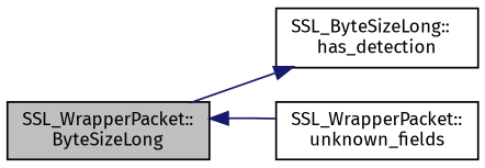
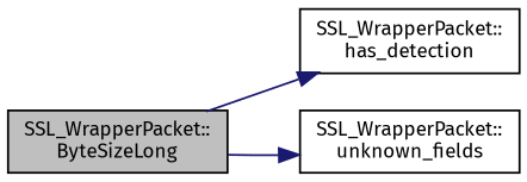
  digraph {
    fontname="Fira Sans"
    rankdir=LR
    node [color=black fillcolor=white fontname="Fira Sans" fontsize=10 shape=record style=filled]
    edge [color=midnightblue fontname="Fira Sans" fontsize=10 labelfontname=Helvetica labelfontsize=10 style=solid]
    n1 [fillcolor=grey75 fontcolor=black height=0.2 label="SSL_WrapperPacket::\lByteSizeLong" width=0.4]
-   n2 [height=0.2 label="SSL_ByteSizeLong::\lhas_detection" width=0.4]
+   n2 [height=0.2 label="SSL_WrapperPacket::\lhas_detection" width=0.4]
    n3 [height=0.2 label="SSL_WrapperPacket::\lunknown_fields" width=0.4]
    n1 -> n2
-   n3 -> n1
+   n1 -> n3
  }
